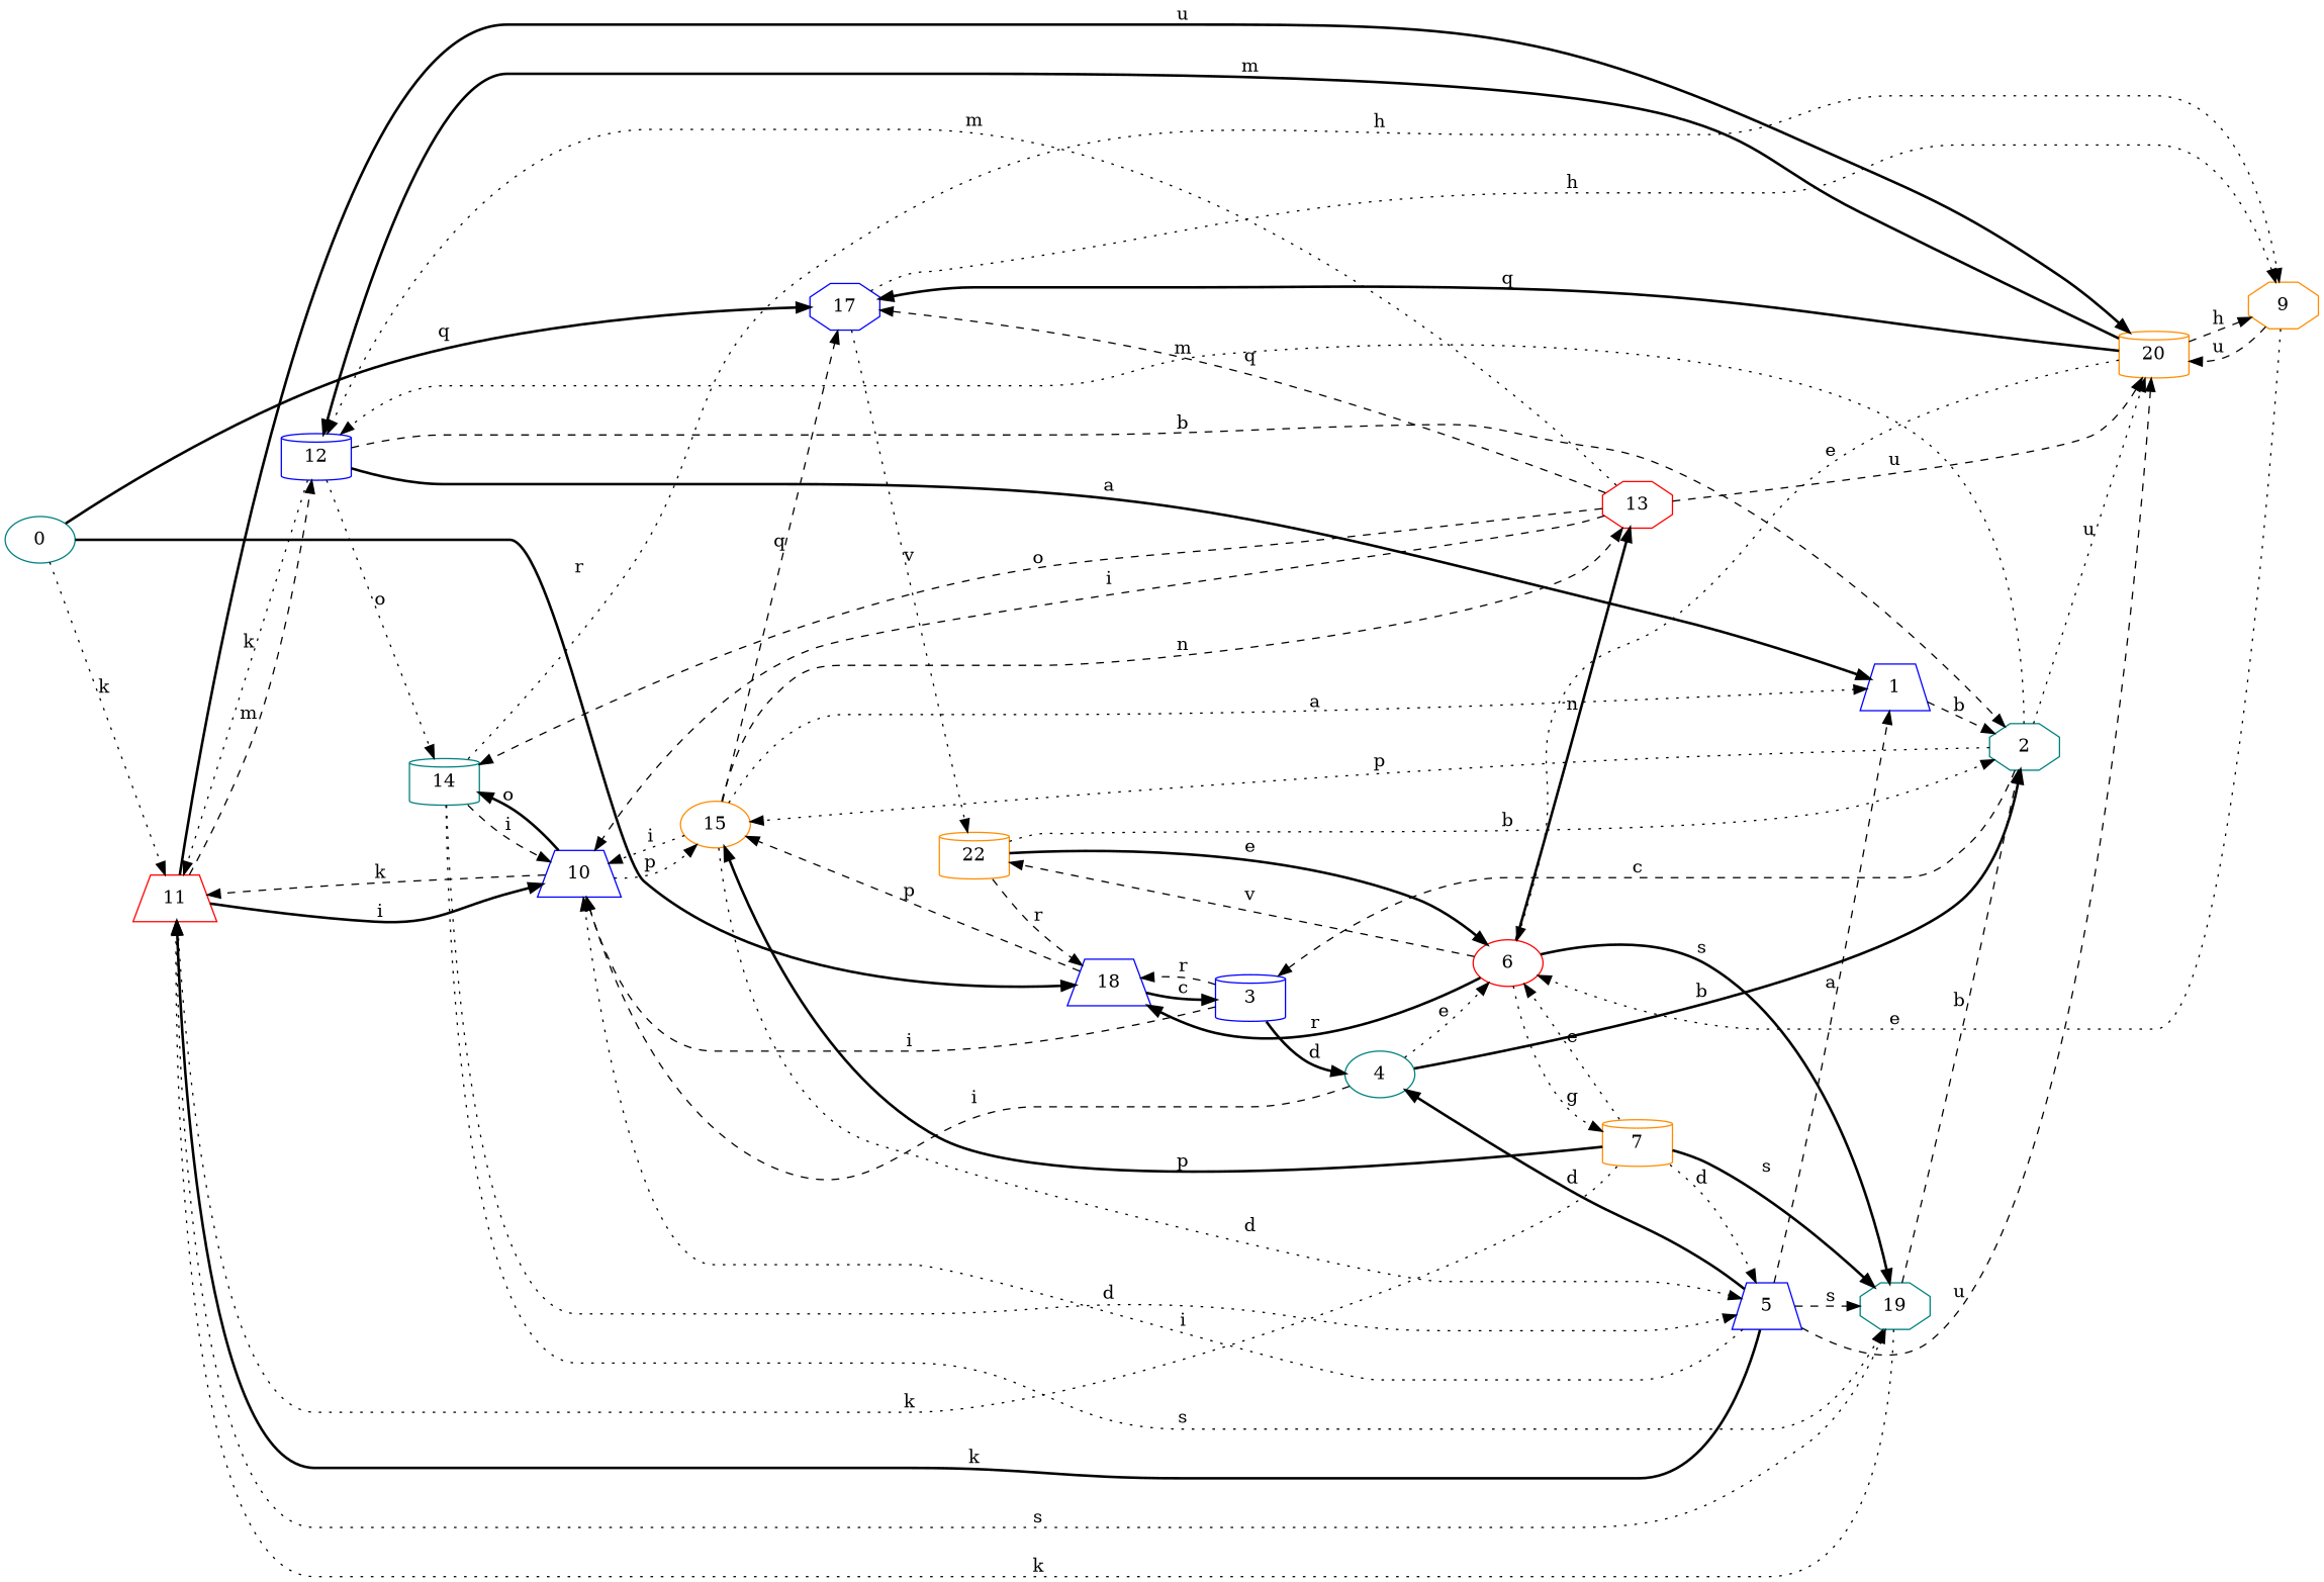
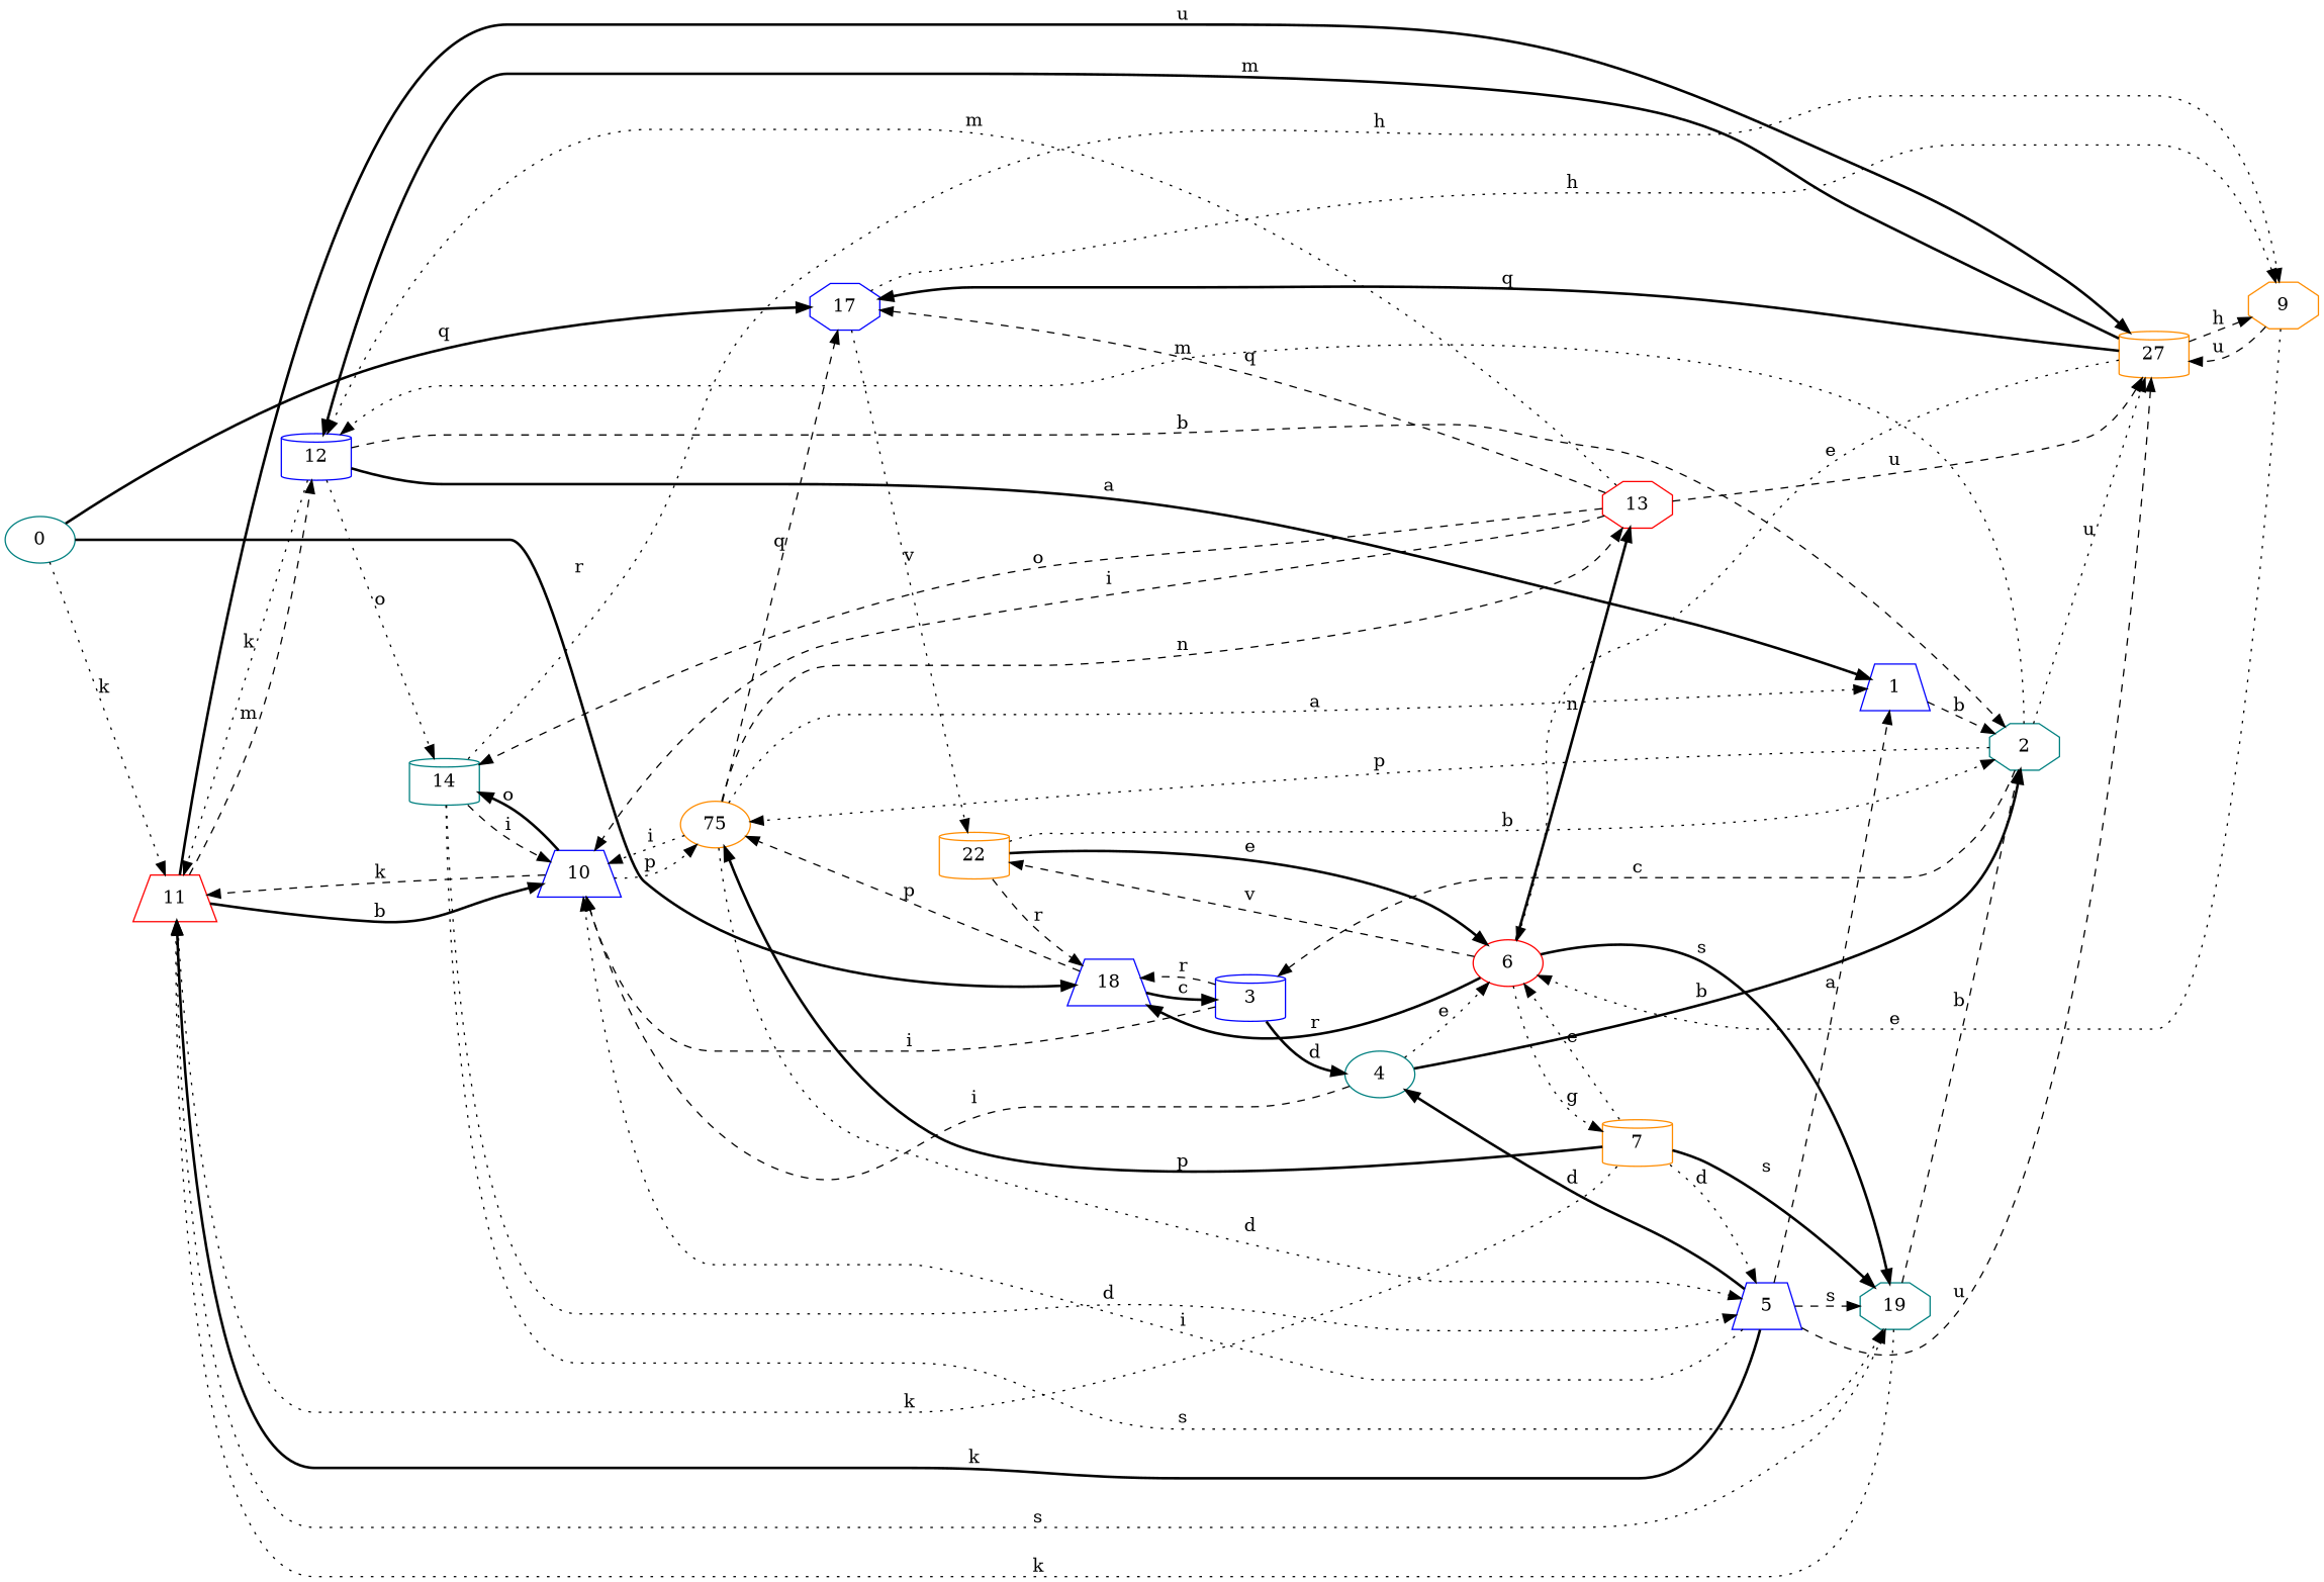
  strict digraph {
    rankdir=LR
    node [color=blue shape=cylinder]
    edge [style=dotted]
    0 [color=teal shape=ellipse]
    11 [color=red shape=trapezium]
    17 [shape=octagon]
    18 [shape=trapezium]
    12
-   20 [color=darkorange]
+   20 [color=darkorange label=27]
    10 [shape=trapezium]
    19 [color=teal shape=octagon]
    22 [color=darkorange]
    9 [color=darkorange shape=octagon]
    3
-   15 [color=darkorange shape=ellipse]
+   15 [color=darkorange shape=ellipse label=75]
    1 [shape=trapezium]
    2 [color=teal shape=octagon]
    4 [color=teal shape=ellipse]
    14 [color=teal]
    5 [shape=trapezium]
    13 [color=red shape=octagon]
    6 [color=red shape=ellipse]
    7 [color=darkorange]
    0 -> 11 [label=k]
    0 -> 17 [label=q style=bold]
    0 -> 18 [label=r style=bold]
    11 -> 12 [label=m style=dashed]
    11 -> 20 [label=u style=bold]
-   11 -> 10 [label=i style=bold]
+   11 -> 10 [label=b style=bold]
    11 -> 19 [label=s]
    17 -> 22 [label=v]
    17 -> 9 [label=h]
    18 -> 3 [label=c style=bold]
    18 -> 15 [label=p style=dashed]
    12 -> 11 [label=k]
    12 -> 1 [label=a style=bold]
    12 -> 2 [label=b style=dashed]
    12 -> 14 [label=o]
    20 -> 17 [label=q style=bold]
    20 -> 12 [label=m style=bold]
    20 -> 9 [label=h style=dashed]
    20 -> 6 [label=e]
    10 -> 11 [label=k style=dashed]
    10 -> 15 [label=p]
    10 -> 14 [label=o style=bold]
    19 -> 11 [label=k]
    19 -> 2 [label=b style=dashed]
    22 -> 18 [label=r style=dashed]
    22 -> 2 [label=b]
    22 -> 6 [label=e style=bold]
    9 -> 20 [label=u style=dashed]
    9 -> 6 [label=e]
    3 -> 18 [label=r style=dashed]
    3 -> 10 [label=i style=dashed]
    3 -> 4 [label=d style=bold]
    15 -> 17 [label=q style=dashed]
    15 -> 10 [label=i]
    15 -> 1 [label=a]
    15 -> 5 [label=d]
    15 -> 13 [label=n style=dashed]
    1 -> 2 [label=b style=dashed]
    2 -> 12 [label=m]
    2 -> 20 [label=u]
    2 -> 3 [label=c style=dashed]
    2 -> 15 [label=p]
    4 -> 10 [label=i style=dashed]
    4 -> 2 [label=b style=bold]
    4 -> 6 [label=e]
    14 -> 10 [label=i style=dashed]
    14 -> 19 [label=s]
    14 -> 9 [label=h]
    14 -> 5 [label=d]
    5 -> 11 [label=k style=bold]
    5 -> 20 [label=u style=dashed]
    5 -> 10 [label=i]
    5 -> 19 [label=s style=dashed]
    5 -> 1 [label=a style=dashed]
    5 -> 4 [label=d style=bold]
    13 -> 17 [label=q style=dashed]
    13 -> 12 [label=m]
    13 -> 20 [label=u style=dashed]
    13 -> 10 [label=i style=dashed]
    13 -> 14 [label=o style=dashed]
    6 -> 18 [label=r style=bold]
    6 -> 19 [label=s style=bold]
    6 -> 22 [label=v style=dashed]
    6 -> 13 [label=n style=bold]
    6 -> 7 [label=g]
    7 -> 11 [label=k]
    7 -> 19 [label=s style=bold]
    7 -> 15 [label=p style=bold]
    7 -> 5 [label=d]
    7 -> 6 [label=e]
  }
